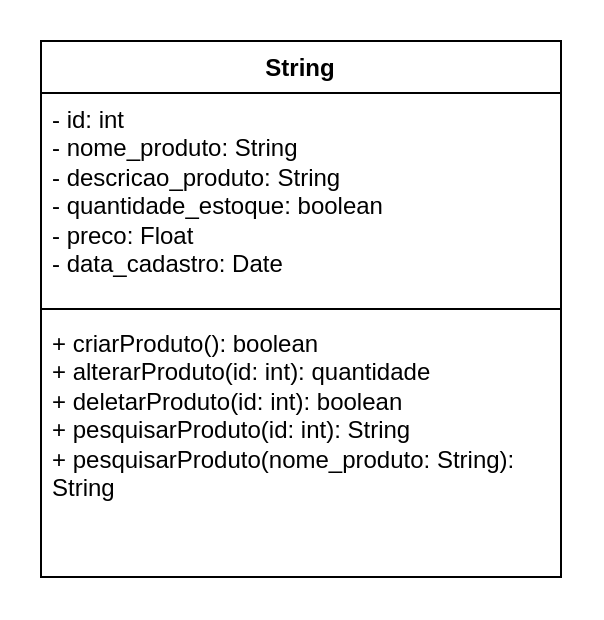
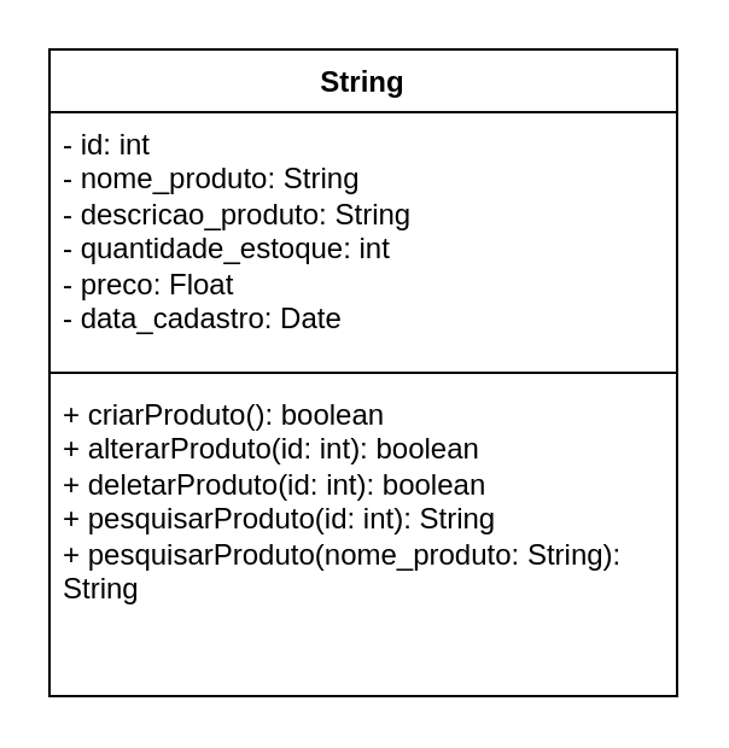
  <mxCell id="0" />
  <mxCell id="1" parent="0" />
  <mxCell id="2" value="String" style="swimlane;fontStyle=1;align=center;verticalAlign=top;childLayout=stackLayout;horizontal=1;startSize=26;horizontalStack=0;resizeParent=1;resizeParentMax=0;resizeLast=0;collapsible=1;marginBottom=0;whiteSpace=wrap;html=1;" vertex="1" parent="1"><mxGeometry x="20" y="20" width="260" height="268" as="geometry" /></mxCell>
- <mxCell id="3" value="- id: int&lt;div&gt;- nome_produto: String&lt;/div&gt;&lt;div&gt;- descricao_produto: String&lt;/div&gt;&lt;div&gt;- quantidade_estoque: boolean&lt;/div&gt;&lt;div&gt;- preco: Float&lt;/div&gt;&lt;div&gt;- data_cadastro: Date&lt;br&gt;&lt;div&gt;&lt;br&gt;&lt;/div&gt;&lt;/div&gt;" style="text;strokeColor=none;fillColor=none;align=left;verticalAlign=top;spacingLeft=4;spacingRight=4;overflow=hidden;rotatable=0;points=[[0,0.5],[1,0.5]];portConstraint=eastwest;whiteSpace=wrap;html=1;" vertex="1" parent="2"><mxGeometry y="26" width="260" height="104" as="geometry" /></mxCell>
+ <mxCell id="3" value="- id: int&lt;div&gt;- nome_produto: String&lt;/div&gt;&lt;div&gt;- descricao_produto: String&lt;/div&gt;&lt;div&gt;- quantidade_estoque: int&lt;/div&gt;&lt;div&gt;- preco: Float&lt;/div&gt;&lt;div&gt;- data_cadastro: Date&lt;br&gt;&lt;div&gt;&lt;br&gt;&lt;/div&gt;&lt;/div&gt;" style="text;strokeColor=none;fillColor=none;align=left;verticalAlign=top;spacingLeft=4;spacingRight=4;overflow=hidden;rotatable=0;points=[[0,0.5],[1,0.5]];portConstraint=eastwest;whiteSpace=wrap;html=1;" vertex="1" parent="2"><mxGeometry y="26" width="260" height="104" as="geometry" /></mxCell>
  <mxCell id="4" value="" style="line;strokeWidth=1;fillColor=none;align=left;verticalAlign=middle;spacingTop=-1;spacingLeft=3;spacingRight=3;rotatable=0;labelPosition=right;points=[];portConstraint=eastwest;strokeColor=inherit;" vertex="1" parent="2"><mxGeometry y="130" width="260" height="8" as="geometry" /></mxCell>
- <mxCell id="5" value="+ criarProduto(): boolean&lt;div&gt;+ alterarProduto(id: int): quantidade&lt;/div&gt;&lt;div&gt;+ deletarProduto(id: int): boolean&lt;/div&gt;&lt;div&gt;+ pesquisarProduto(id: int): String&lt;/div&gt;&lt;div&gt;+ pesquisarProduto(nome_produto: String): String&amp;nbsp;&lt;/div&gt;" style="text;strokeColor=none;fillColor=none;align=left;verticalAlign=top;spacingLeft=4;spacingRight=4;overflow=hidden;rotatable=0;points=[[0,0.5],[1,0.5]];portConstraint=eastwest;whiteSpace=wrap;html=1;" vertex="1" parent="2"><mxGeometry y="138" width="260" height="130" as="geometry" /></mxCell>
+ <mxCell id="5" value="+ criarProduto(): boolean&lt;div&gt;+ alterarProduto(id: int): boolean&lt;/div&gt;&lt;div&gt;+ deletarProduto(id: int): boolean&lt;/div&gt;&lt;div&gt;+ pesquisarProduto(id: int): String&lt;/div&gt;&lt;div&gt;+ pesquisarProduto(nome_produto: String): String&amp;nbsp;&lt;/div&gt;" style="text;strokeColor=none;fillColor=none;align=left;verticalAlign=top;spacingLeft=4;spacingRight=4;overflow=hidden;rotatable=0;points=[[0,0.5],[1,0.5]];portConstraint=eastwest;whiteSpace=wrap;html=1;" vertex="1" parent="2"><mxGeometry y="138" width="260" height="130" as="geometry" /></mxCell>
